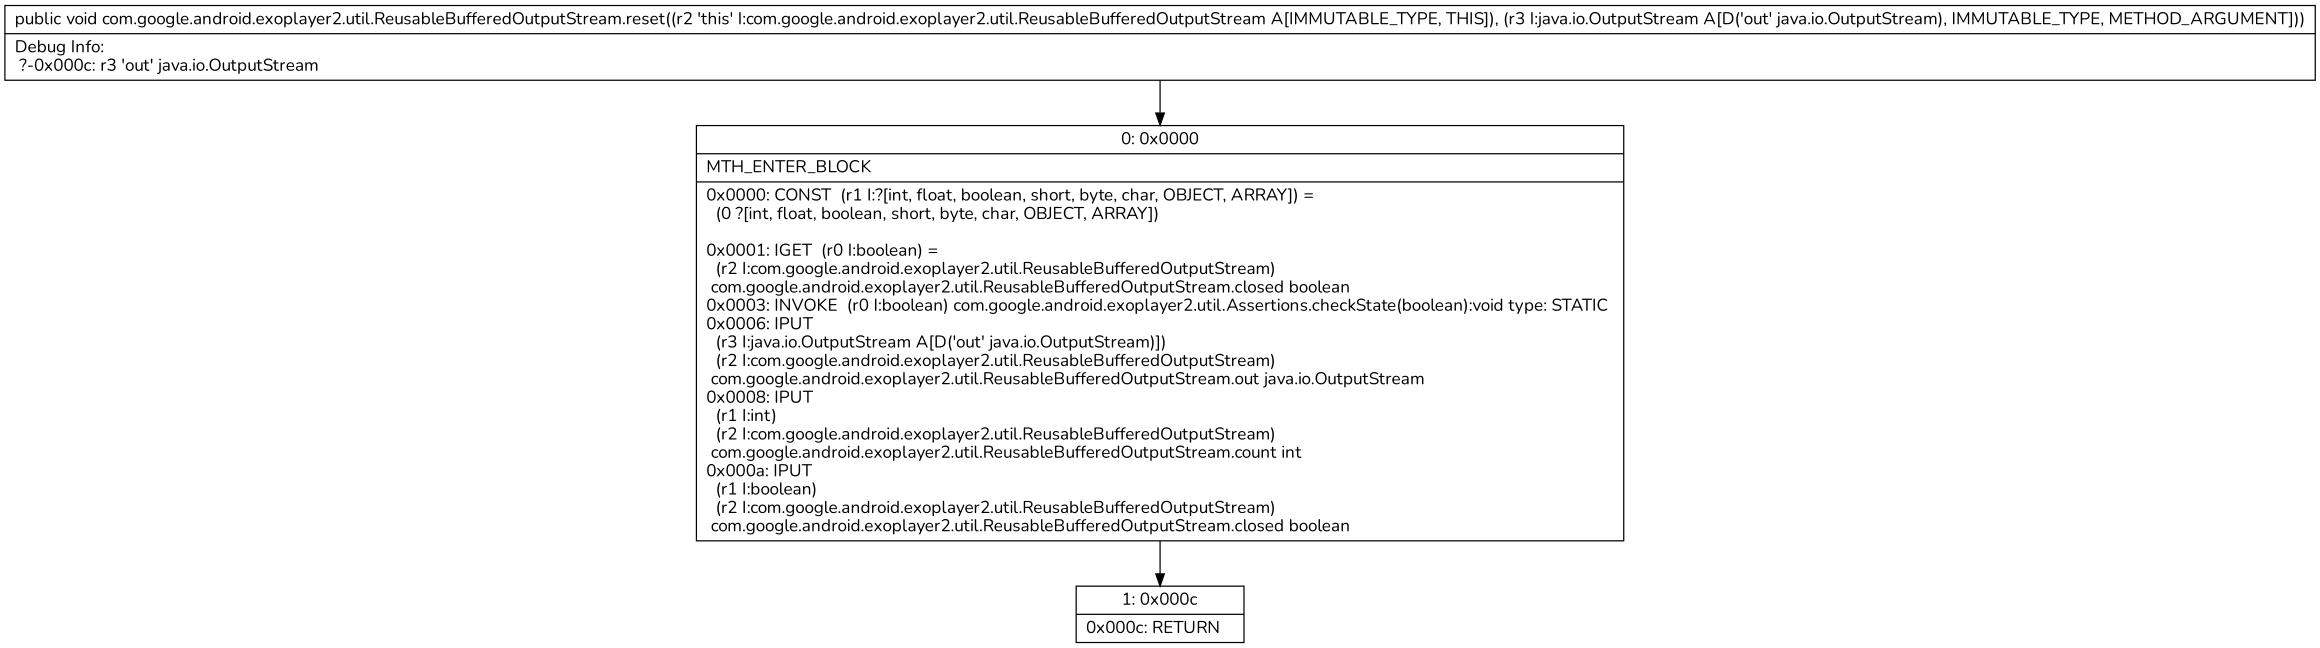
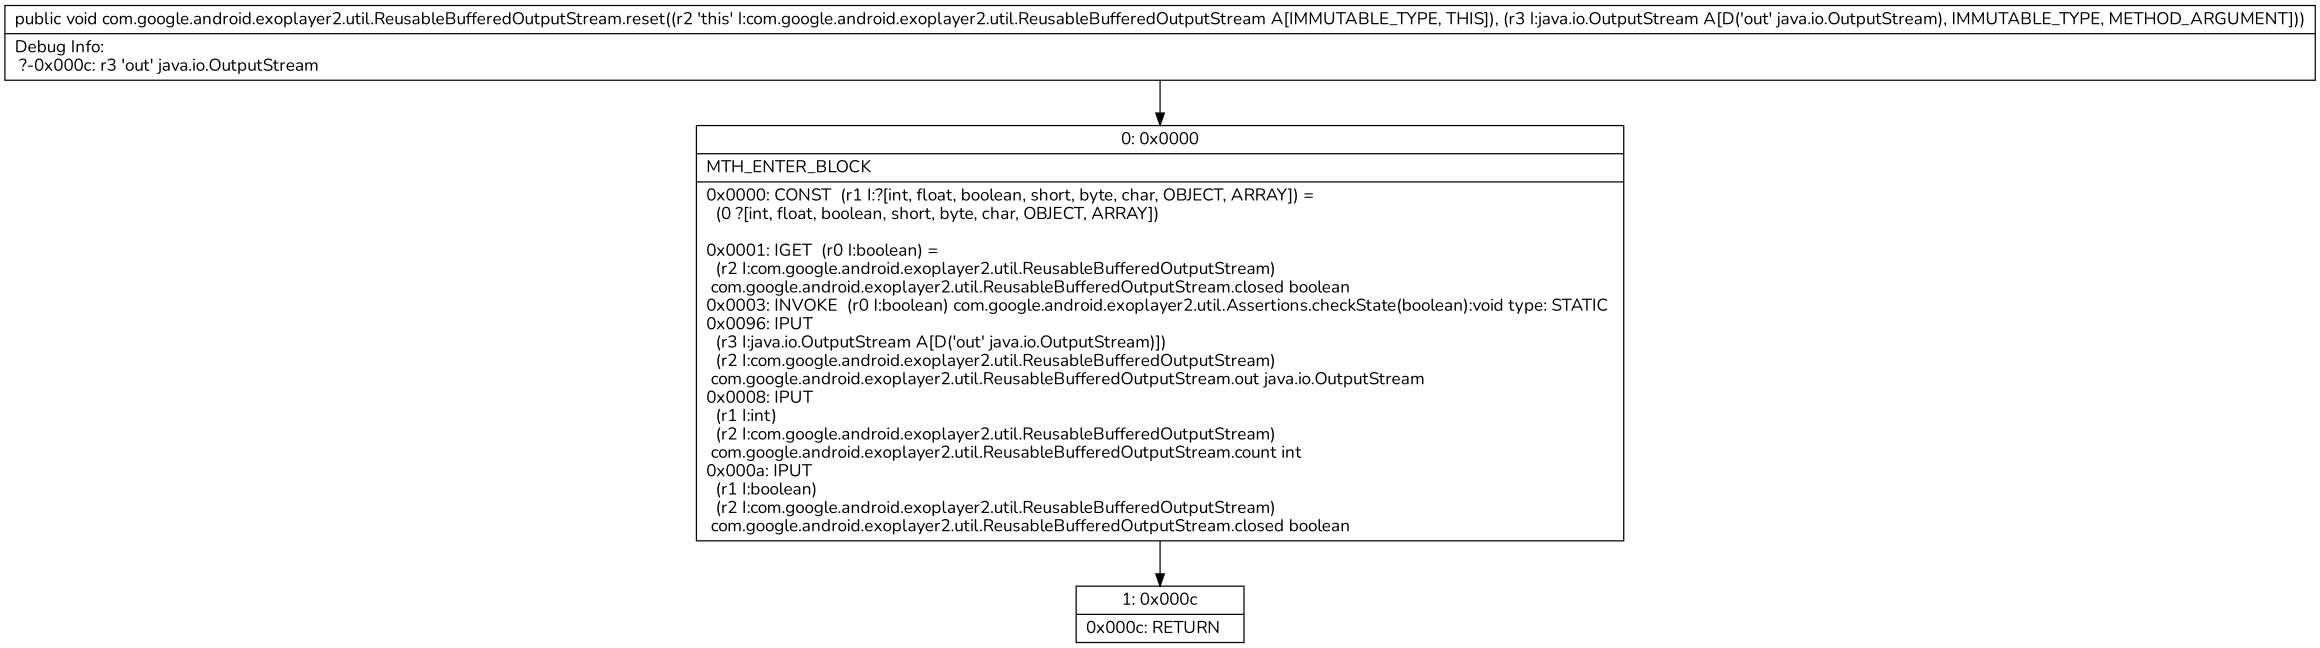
  digraph {
    fontname=Nunito
    node [shape=record fontname=Nunito]
    edge [fontname=Nunito]
-   n1 [label="{0\:\ 0x0000|MTH_ENTER_BLOCK\l|0x0000: CONST  (r1 I:?[int, float, boolean, short, byte, char, OBJECT, ARRAY]) = \l  (0 ?[int, float, boolean, short, byte, char, OBJECT, ARRAY])\l \l0x0001: IGET  (r0 I:boolean) = \l  (r2 I:com.google.android.exoplayer2.util.ReusableBufferedOutputStream)\l com.google.android.exoplayer2.util.ReusableBufferedOutputStream.closed boolean \l0x0003: INVOKE  (r0 I:boolean) com.google.android.exoplayer2.util.Assertions.checkState(boolean):void type: STATIC \l0x0006: IPUT  \l  (r3 I:java.io.OutputStream A[D('out' java.io.OutputStream)])\l  (r2 I:com.google.android.exoplayer2.util.ReusableBufferedOutputStream)\l com.google.android.exoplayer2.util.ReusableBufferedOutputStream.out java.io.OutputStream \l0x0008: IPUT  \l  (r1 I:int)\l  (r2 I:com.google.android.exoplayer2.util.ReusableBufferedOutputStream)\l com.google.android.exoplayer2.util.ReusableBufferedOutputStream.count int \l0x000a: IPUT  \l  (r1 I:boolean)\l  (r2 I:com.google.android.exoplayer2.util.ReusableBufferedOutputStream)\l com.google.android.exoplayer2.util.ReusableBufferedOutputStream.closed boolean \l}"]
+   n1 [label="{0\:\ 0x0000|MTH_ENTER_BLOCK\l|0x0000: CONST  (r1 I:?[int, float, boolean, short, byte, char, OBJECT, ARRAY]) = \l  (0 ?[int, float, boolean, short, byte, char, OBJECT, ARRAY])\l \l0x0001: IGET  (r0 I:boolean) = \l  (r2 I:com.google.android.exoplayer2.util.ReusableBufferedOutputStream)\l com.google.android.exoplayer2.util.ReusableBufferedOutputStream.closed boolean \l0x0003: INVOKE  (r0 I:boolean) com.google.android.exoplayer2.util.Assertions.checkState(boolean):void type: STATIC \l0x0096: IPUT  \l  (r3 I:java.io.OutputStream A[D('out' java.io.OutputStream)])\l  (r2 I:com.google.android.exoplayer2.util.ReusableBufferedOutputStream)\l com.google.android.exoplayer2.util.ReusableBufferedOutputStream.out java.io.OutputStream \l0x0008: IPUT  \l  (r1 I:int)\l  (r2 I:com.google.android.exoplayer2.util.ReusableBufferedOutputStream)\l com.google.android.exoplayer2.util.ReusableBufferedOutputStream.count int \l0x000a: IPUT  \l  (r1 I:boolean)\l  (r2 I:com.google.android.exoplayer2.util.ReusableBufferedOutputStream)\l com.google.android.exoplayer2.util.ReusableBufferedOutputStream.closed boolean \l}"]
    n2 [label="{1\:\ 0x000c|0x000c: RETURN   \l}"]
    n3 [label="{public void com.google.android.exoplayer2.util.ReusableBufferedOutputStream.reset((r2 'this' I:com.google.android.exoplayer2.util.ReusableBufferedOutputStream A[IMMUTABLE_TYPE, THIS]), (r3 I:java.io.OutputStream A[D('out' java.io.OutputStream), IMMUTABLE_TYPE, METHOD_ARGUMENT]))  | Debug Info:\l  ?\-0x000c: r3 'out' java.io.OutputStream\l}"]
    n1 -> n2
    n3 -> n1
  }
